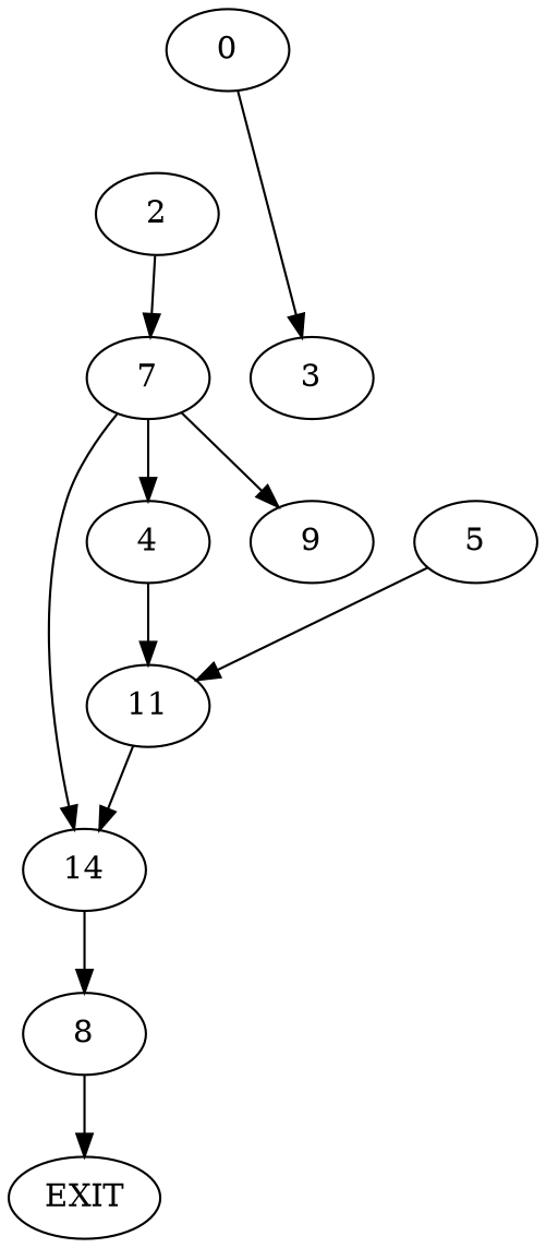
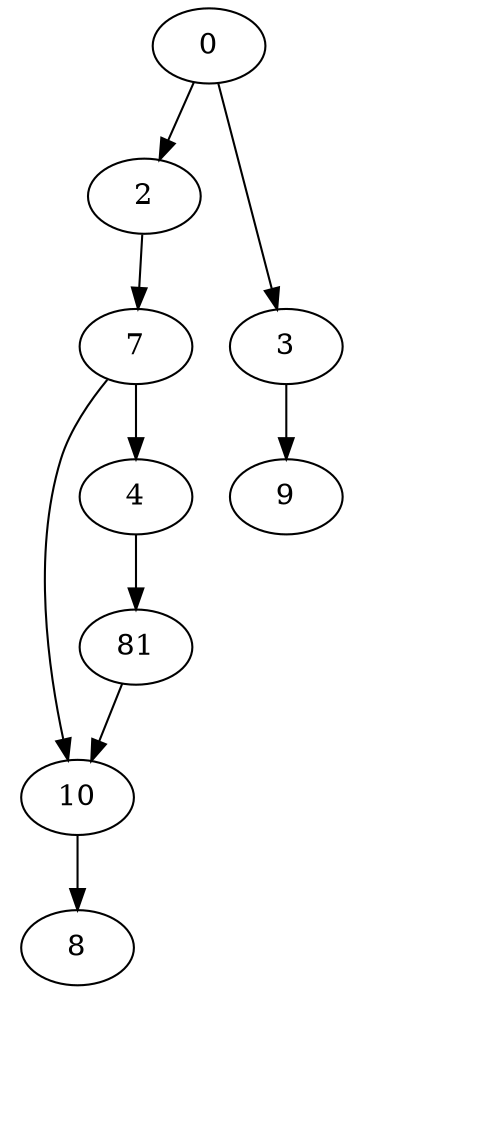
  digraph {
    n1 [label=0]
    2
    3
-   n4 [label=EXIT]
    7
    4
    9
-   10 [label=14]
-   11
-   5
+   10
+   11 [label=81]
    8
+   n1 -> 2
    n1 -> 3
    2 -> 7
    7 -> 4
-   7 -> 9
+   3 -> 9
    7 -> 10
    4 -> 11
    10 -> 8
    11 -> 10
-   5 -> 11
-   8 -> n4
  }
